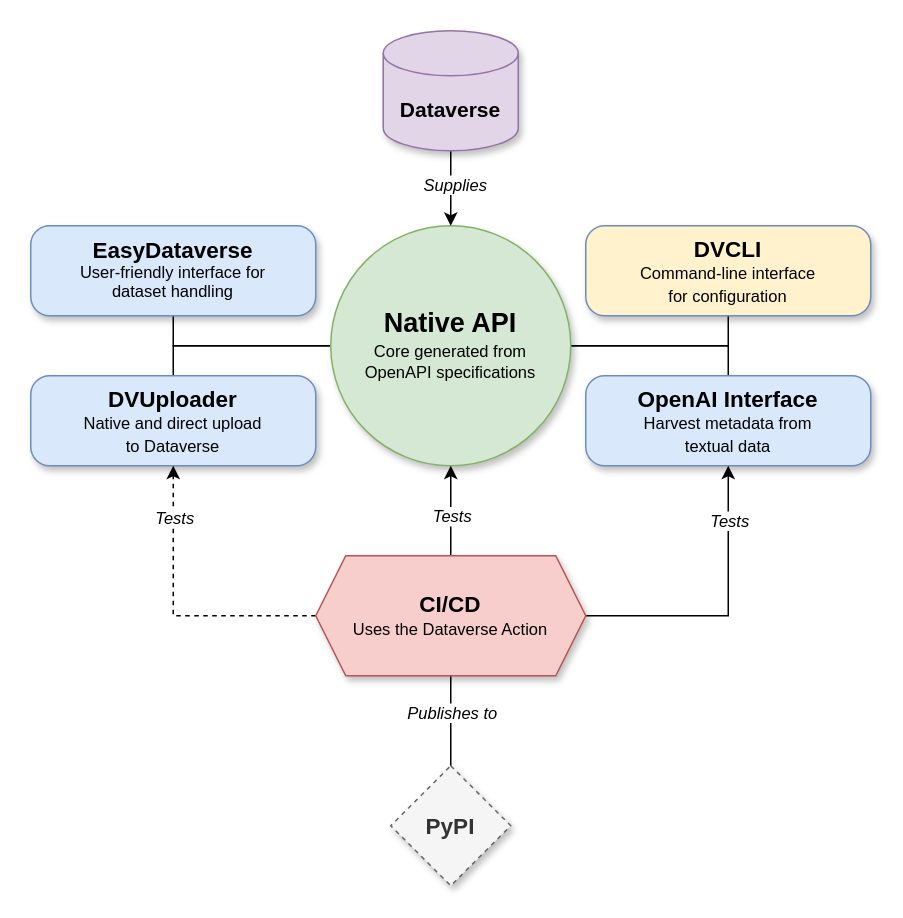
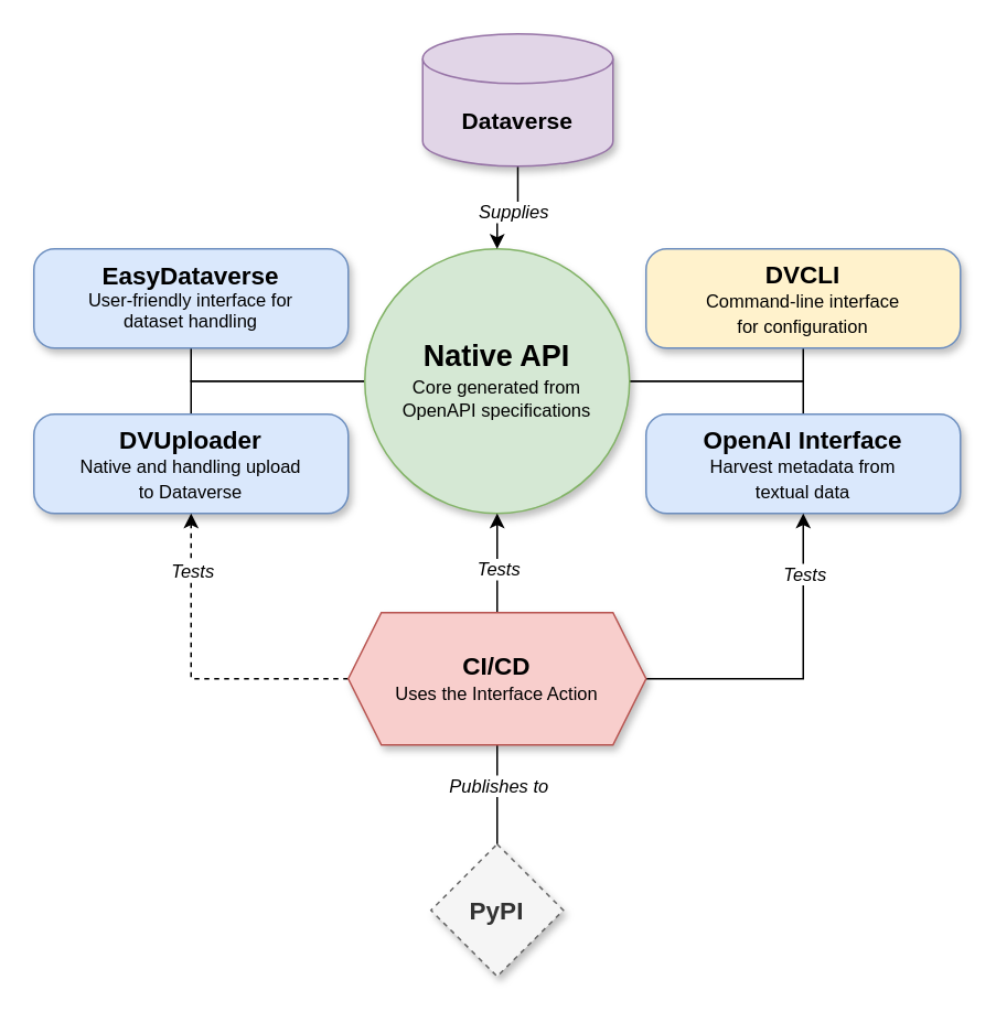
  <mxCell id="0" />
  <mxCell id="1" parent="0" />
  <mxCell id="2" style="edgeStyle=orthogonalEdgeStyle;rounded=0;orthogonalLoop=1;jettySize=auto;html=1;entryX=0.5;entryY=1;entryDx=0;entryDy=0;endArrow=none;endFill=0;" edge="1" parent="1" source="6" target="7"><mxGeometry relative="1" as="geometry" /></mxCell>
  <mxCell id="3" style="edgeStyle=orthogonalEdgeStyle;rounded=0;orthogonalLoop=1;jettySize=auto;html=1;exitX=0;exitY=0.5;exitDx=0;exitDy=0;entryX=0.5;entryY=0;entryDx=0;entryDy=0;endArrow=none;endFill=0;" edge="1" parent="1" source="6" target="9"><mxGeometry relative="1" as="geometry" /></mxCell>
  <mxCell id="4" style="edgeStyle=orthogonalEdgeStyle;rounded=0;orthogonalLoop=1;jettySize=auto;html=1;entryX=0.5;entryY=1;entryDx=0;entryDy=0;endArrow=none;endFill=0;" edge="1" parent="1" source="6" target="8"><mxGeometry relative="1" as="geometry" /></mxCell>
  <mxCell id="5" style="edgeStyle=orthogonalEdgeStyle;rounded=0;orthogonalLoop=1;jettySize=auto;html=1;exitX=1;exitY=0.5;exitDx=0;exitDy=0;entryX=0.5;entryY=0;entryDx=0;entryDy=0;endArrow=none;endFill=0;" edge="1" parent="1" source="6" target="10"><mxGeometry relative="1" as="geometry" /></mxCell>
  <mxCell id="6" value="&lt;font&gt;&lt;font style=&quot;font-size: 18px;&quot;&gt;&lt;b&gt;Native API&lt;/b&gt;&lt;/font&gt;&lt;br&gt;&lt;font style=&quot;font-size: 11px;&quot;&gt;Core generated from &lt;br&gt;OpenAPI specifications&lt;/font&gt;&lt;/font&gt;" style="ellipse;whiteSpace=wrap;html=1;aspect=fixed;fillColor=#d5e8d4;strokeColor=#82b366;shadow=1;" vertex="1" parent="1"><mxGeometry x="220" y="150" width="160" height="160" as="geometry" /></mxCell>
  <mxCell id="7" value="&lt;p style=&quot;line-height: 120%; font-size: 11px;&quot;&gt;&lt;b style=&quot;font-size: 15px;&quot;&gt;&lt;font style=&quot;font-size: 15px;&quot;&gt;EasyDataverse&lt;br&gt;&lt;/font&gt;&lt;/b&gt;&lt;font style=&quot;font-size: 11px;&quot;&gt;User-friendly interface for &lt;br&gt;dataset handling&lt;/font&gt;&lt;/p&gt;" style="rounded=1;whiteSpace=wrap;html=1;arcSize=21;fillColor=#dae8fc;strokeColor=#6c8ebf;shadow=1;" vertex="1" parent="1"><mxGeometry x="20" y="150" width="190" height="60" as="geometry" /></mxCell>
  <mxCell id="8" value="&lt;font style=&quot;font-size: 15px;&quot;&gt;&lt;b&gt;DVCLI&lt;br&gt;&lt;/b&gt;&lt;/font&gt;&lt;font style=&quot;font-size: 11px;&quot;&gt;Command-line interface &lt;br&gt;for configuration&lt;/font&gt;" style="rounded=1;whiteSpace=wrap;html=1;arcSize=21;fillColor=#fff2cc;strokeColor=#6c8ebf;shadow=1;" vertex="1" parent="1"><mxGeometry x="390" y="150" width="190" height="60" as="geometry" /></mxCell>
- <mxCell id="9" value="&lt;font style=&quot;font-size: 15px;&quot;&gt;&lt;b&gt;DVUploader&lt;br&gt;&lt;/b&gt;&lt;/font&gt;&lt;font style=&quot;font-size: 11px;&quot;&gt;Native and direct upload &lt;br&gt;to Dataverse&lt;/font&gt;" style="rounded=1;whiteSpace=wrap;html=1;arcSize=21;fillColor=#dae8fc;strokeColor=#6c8ebf;shadow=1;" vertex="1" parent="1"><mxGeometry x="20" y="250" width="190" height="60" as="geometry" /></mxCell>
+ <mxCell id="9" value="&lt;font style=&quot;font-size: 15px;&quot;&gt;&lt;b&gt;DVUploader&lt;br&gt;&lt;/b&gt;&lt;/font&gt;&lt;font style=&quot;font-size: 11px;&quot;&gt;Native and handling upload &lt;br&gt;to Dataverse&lt;/font&gt;" style="rounded=1;whiteSpace=wrap;html=1;arcSize=21;fillColor=#dae8fc;strokeColor=#6c8ebf;shadow=1;" vertex="1" parent="1"><mxGeometry x="20" y="250" width="190" height="60" as="geometry" /></mxCell>
  <mxCell id="10" value="&lt;font style=&quot;font-size: 15px;&quot;&gt;&lt;b&gt;OpenAI Interface&lt;br&gt;&lt;/b&gt;&lt;/font&gt;&lt;font style=&quot;font-size: 11px;&quot;&gt;Harvest metadata from &lt;br&gt;textual data&lt;/font&gt;" style="rounded=1;whiteSpace=wrap;html=1;arcSize=21;fillColor=#dae8fc;strokeColor=#6c8ebf;shadow=1;" vertex="1" parent="1"><mxGeometry x="390" y="250" width="190" height="60" as="geometry" /></mxCell>
  <mxCell id="11" style="edgeStyle=orthogonalEdgeStyle;rounded=0;orthogonalLoop=1;jettySize=auto;html=1;entryX=0.5;entryY=0;entryDx=0;entryDy=0;" edge="1" parent="1" source="13" target="6"><mxGeometry relative="1" as="geometry" /></mxCell>
  <mxCell id="12" value="Supplies" style="edgeLabel;html=1;align=center;verticalAlign=middle;resizable=0;points=[];fontStyle=2" vertex="1" connectable="0" parent="11"><mxGeometry x="-0.117" y="2" relative="1" as="geometry"><mxPoint as="offset" /></mxGeometry></mxCell>
- <mxCell id="13" value="&lt;b&gt;&lt;font style=&quot;font-size: 14px;&quot;&gt;Dataverse&lt;/font&gt;&lt;br&gt;&lt;/b&gt;" style="shape=cylinder3;whiteSpace=wrap;html=1;boundedLbl=1;backgroundOutline=1;size=15;fillColor=#e1d5e7;strokeColor=#9673a6;shadow=1;" vertex="1" parent="1"><mxGeometry x="255" y="20" width="90" height="80" as="geometry" /></mxCell>
+ <mxCell id="13" value="&lt;b&gt;&lt;font style=&quot;font-size: 14px;&quot;&gt;Dataverse&lt;/font&gt;&lt;br&gt;&lt;/b&gt;" style="shape=cylinder3;whiteSpace=wrap;html=1;boundedLbl=1;backgroundOutline=1;size=15;fillColor=#e1d5e7;strokeColor=#9673a6;shadow=1;" vertex="1" parent="1"><mxGeometry x="255" y="20" width="115" height="80" as="geometry" /></mxCell>
  <mxCell id="14" style="edgeStyle=orthogonalEdgeStyle;rounded=0;orthogonalLoop=1;jettySize=auto;html=1;entryX=0.5;entryY=1;entryDx=0;entryDy=0;exitX=1;exitY=0.5;exitDx=0;exitDy=0;" edge="1" parent="1" source="22" target="10"><mxGeometry relative="1" as="geometry" /></mxCell>
  <mxCell id="15" value="Tests" style="edgeLabel;html=1;align=center;verticalAlign=middle;resizable=0;points=[];fontStyle=2" vertex="1" connectable="0" parent="14"><mxGeometry x="0.625" y="1" relative="1" as="geometry"><mxPoint x="1" y="-1" as="offset" /></mxGeometry></mxCell>
  <mxCell id="16" style="edgeStyle=orthogonalEdgeStyle;rounded=0;orthogonalLoop=1;jettySize=auto;html=1;entryX=0.5;entryY=1;entryDx=0;entryDy=0;" edge="1" parent="1" source="22" target="6"><mxGeometry relative="1" as="geometry" /></mxCell>
  <mxCell id="17" value="Tests" style="edgeLabel;html=1;align=center;verticalAlign=middle;resizable=0;points=[];fontStyle=2" vertex="1" connectable="0" parent="16"><mxGeometry x="0.183" y="3" relative="1" as="geometry"><mxPoint x="3" y="8" as="offset" /></mxGeometry></mxCell>
  <mxCell id="18" style="edgeStyle=orthogonalEdgeStyle;rounded=0;orthogonalLoop=1;jettySize=auto;html=1;entryX=0.5;entryY=1;entryDx=0;entryDy=0;exitX=0;exitY=0.5;exitDx=0;exitDy=0;dashed=1;" edge="1" parent="1" source="22" target="9"><mxGeometry relative="1" as="geometry" /></mxCell>
  <mxCell id="19" value="Tests" style="edgeLabel;html=1;align=center;verticalAlign=middle;resizable=0;points=[];fontStyle=2" vertex="1" connectable="0" parent="18"><mxGeometry x="0.433" y="1" relative="1" as="geometry"><mxPoint x="1" y="-21" as="offset" /></mxGeometry></mxCell>
  <mxCell id="20" style="edgeStyle=orthogonalEdgeStyle;rounded=0;orthogonalLoop=1;jettySize=auto;html=1;entryX=0.5;entryY=0;entryDx=0;entryDy=0;endArrow=none;" edge="1" parent="1" source="22" target="23"><mxGeometry relative="1" as="geometry" /></mxCell>
  <mxCell id="21" value="Publishes to" style="edgeLabel;html=1;align=center;verticalAlign=middle;resizable=0;points=[];fontStyle=2" vertex="1" connectable="0" parent="20"><mxGeometry x="-0.191" relative="1" as="geometry"><mxPoint as="offset" /></mxGeometry></mxCell>
- <mxCell id="22" value="&lt;font style=&quot;font-size: 15px;&quot;&gt;&lt;b&gt;CI/CD&lt;/b&gt;&lt;br&gt;&lt;/font&gt;&lt;font style=&quot;font-size: 11px;&quot;&gt;Uses the Dataverse Action&lt;/font&gt;" style="shape=hexagon;perimeter=hexagonPerimeter2;whiteSpace=wrap;html=1;fixedSize=1;fillColor=#f8cecc;strokeColor=#b85450;shadow=1;" vertex="1" parent="1"><mxGeometry x="210" y="370" width="180" height="80" as="geometry" /></mxCell>
+ <mxCell id="22" value="&lt;font style=&quot;font-size: 15px;&quot;&gt;&lt;b&gt;CI/CD&lt;/b&gt;&lt;br&gt;&lt;/font&gt;&lt;font style=&quot;font-size: 11px;&quot;&gt;Uses the Interface Action&lt;/font&gt;" style="shape=hexagon;perimeter=hexagonPerimeter2;whiteSpace=wrap;html=1;fixedSize=1;fillColor=#f8cecc;strokeColor=#b85450;shadow=1;" vertex="1" parent="1"><mxGeometry x="210" y="370" width="180" height="80" as="geometry" /></mxCell>
  <mxCell id="23" value="&lt;b style=&quot;font-size: 15px;&quot;&gt;PyPI&lt;/b&gt;" style="rhombus;whiteSpace=wrap;html=1;fillColor=#f5f5f5;strokeColor=#666666;fontColor=#333333;shadow=1;fontSize=15;dashed=1;" vertex="1" parent="1"><mxGeometry x="260" y="510" width="80" height="80" as="geometry" /></mxCell>
